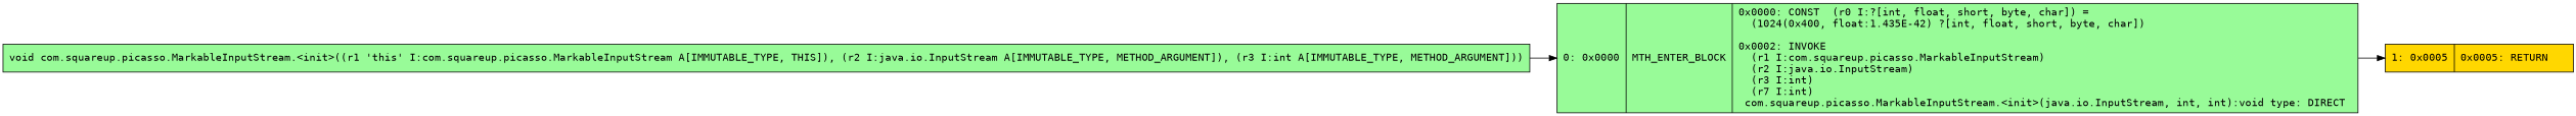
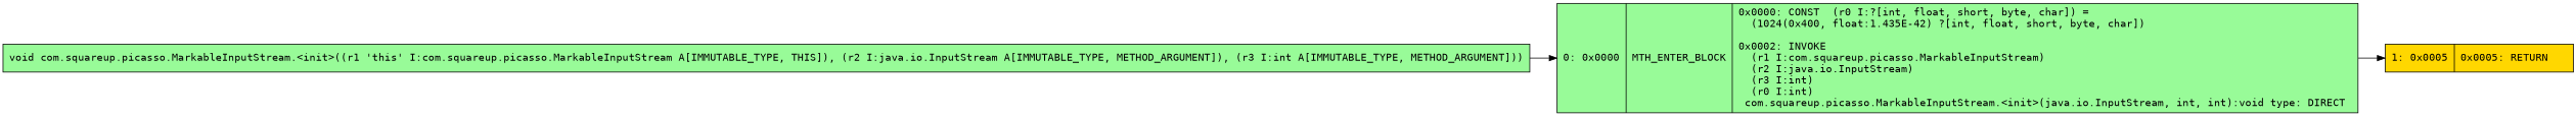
  digraph {
    rankdir=LR
    fontname="DejaVu Sans Mono"
    node [shape=record style=filled fillcolor=palegreen fontname="DejaVu Sans Mono"]
    edge [fontname="DejaVu Sans Mono"]
-   n1 [label="{0\:\ 0x0000|MTH_ENTER_BLOCK\l|0x0000: CONST  (r0 I:?[int, float, short, byte, char]) = \l  (1024(0x400, float:1.435E\-42) ?[int, float, short, byte, char])\l \l0x0002: INVOKE  \l  (r1 I:com.squareup.picasso.MarkableInputStream)\l  (r2 I:java.io.InputStream)\l  (r3 I:int)\l  (r7 I:int)\l com.squareup.picasso.MarkableInputStream.\<init\>(java.io.InputStream, int, int):void type: DIRECT \l}"]
+   n1 [label="{0\:\ 0x0000|MTH_ENTER_BLOCK\l|0x0000: CONST  (r0 I:?[int, float, short, byte, char]) = \l  (1024(0x400, float:1.435E\-42) ?[int, float, short, byte, char])\l \l0x0002: INVOKE  \l  (r1 I:com.squareup.picasso.MarkableInputStream)\l  (r2 I:java.io.InputStream)\l  (r3 I:int)\l  (r0 I:int)\l com.squareup.picasso.MarkableInputStream.\<init\>(java.io.InputStream, int, int):void type: DIRECT \l}"]
    n2 [label="{1\:\ 0x0005|0x0005: RETURN   \l}" fillcolor=gold]
    n3 [label="{void com.squareup.picasso.MarkableInputStream.\<init\>((r1 'this' I:com.squareup.picasso.MarkableInputStream A[IMMUTABLE_TYPE, THIS]), (r2 I:java.io.InputStream A[IMMUTABLE_TYPE, METHOD_ARGUMENT]), (r3 I:int A[IMMUTABLE_TYPE, METHOD_ARGUMENT])) }"]
    n1 -> n2
    n3 -> n1
  }
